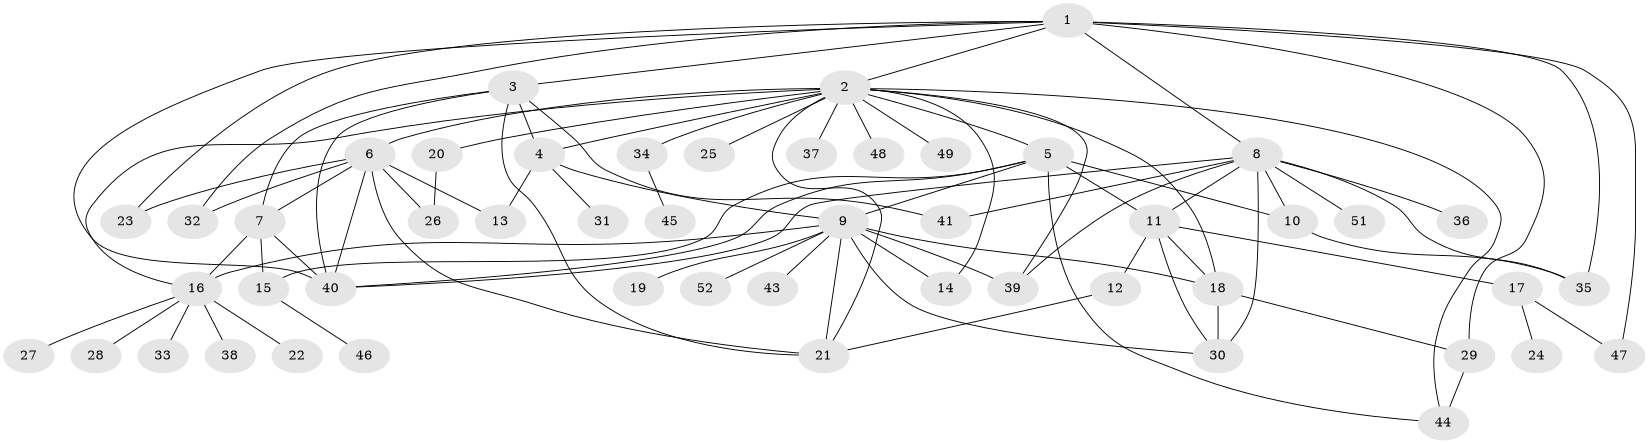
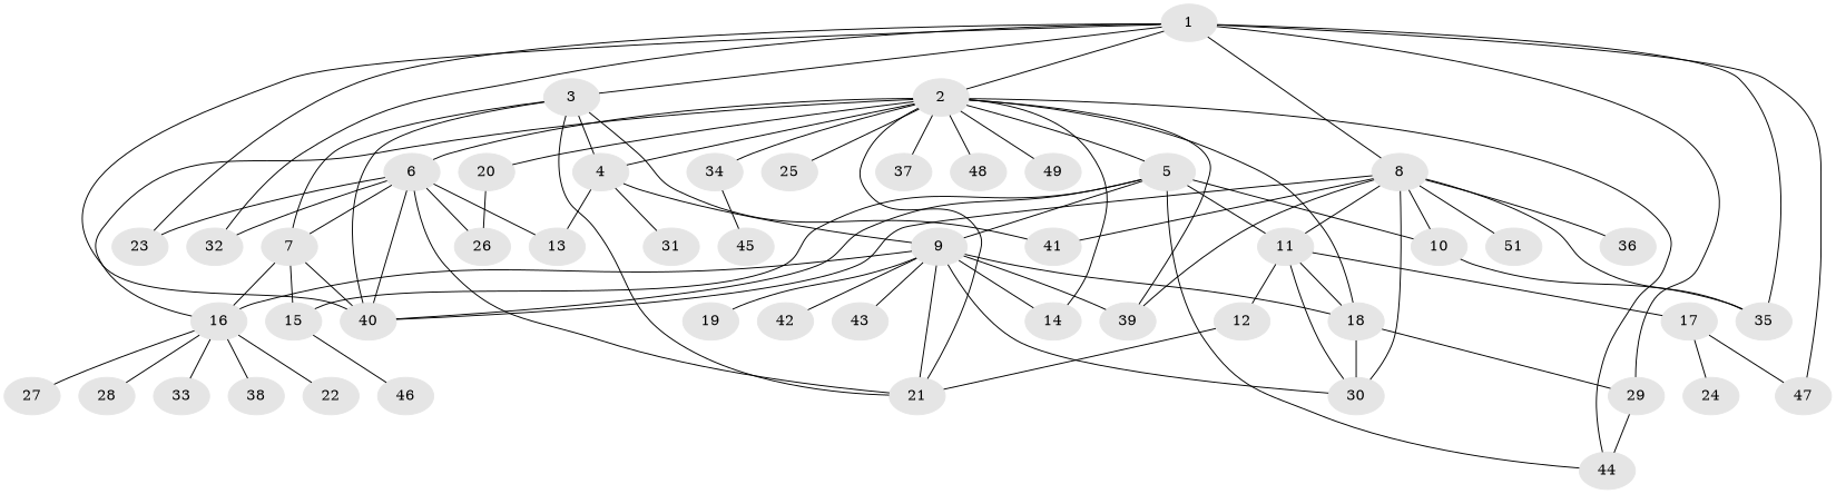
  graph {
    node [color=gray90 style=filled]
    edge [weight=1.0]
    1
    2
    3
    8
    23
    29
    32
    35
    40
    47
    4
    5
    6
    14
    16
    18
    20
    21
    25
    34
    37
    39
    44
    48
    49
    7
    41
    10
    11
    30
    36
    51
    9
    13
    31
    15
    26
    22
    27
    28
    33
    38
    45
    19
-   42 [label=52]
+   42
    43
    12
    17
    46
    24
    1 -- 2
    1 -- 3
    1 -- 8
    1 -- 23
    1 -- 29
    1 -- 32
    1 -- 35 [weight=2.0]
    1 -- 40
    1 -- 47
    2 -- 4
    2 -- 5
    2 -- 6
    2 -- 14
    2 -- 16
    2 -- 18
    2 -- 20
    2 -- 21
    2 -- 25
    2 -- 34
    2 -- 37
    2 -- 39
    2 -- 44
    2 -- 48
    2 -- 49
    3 -- 40
    3 -- 4
    3 -- 21
    3 -- 7
    3 -- 41
    8 -- 35
    8 -- 40
    8 -- 39
    8 -- 41
    8 -- 10
    8 -- 11
    8 -- 30
    8 -- 36
    8 -- 51
    29 -- 44 [weight=2.0]
    4 -- 9
    4 -- 13
    4 -- 31
    5 -- 40
    5 -- 44
    5 -- 10 [weight=2.0]
    5 -- 11
    5 -- 9 [weight=12.0]
    5 -- 15
    6 -- 23
    6 -- 32
    6 -- 40
    6 -- 21
    6 -- 7 [weight=4.0]
    6 -- 13 [weight=4.0]
    6 -- 26 [weight=2.0]
    16 -- 22
    16 -- 27
    16 -- 28
    16 -- 33
    16 -- 38
    18 -- 29
    18 -- 30 [weight=2.0]
    20 -- 26
    34 -- 45
    7 -- 40
    7 -- 16 [weight=2.0]
    7 -- 15
    10 -- 35
    11 -- 18
    11 -- 30
    11 -- 12
    11 -- 17 [weight=2.0]
    9 -- 14
    9 -- 16
    9 -- 18
    9 -- 21 [weight=2.0]
    9 -- 39
    9 -- 30
    9 -- 19
    9 -- 42
    9 -- 43
    15 -- 46
    12 -- 21
    17 -- 47
    17 -- 24
  }
